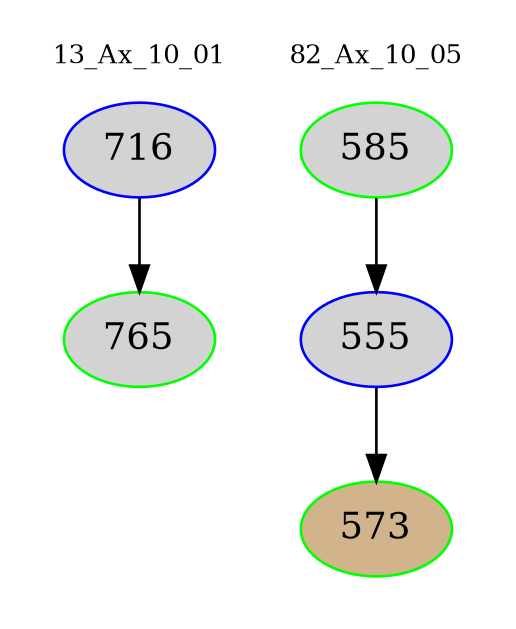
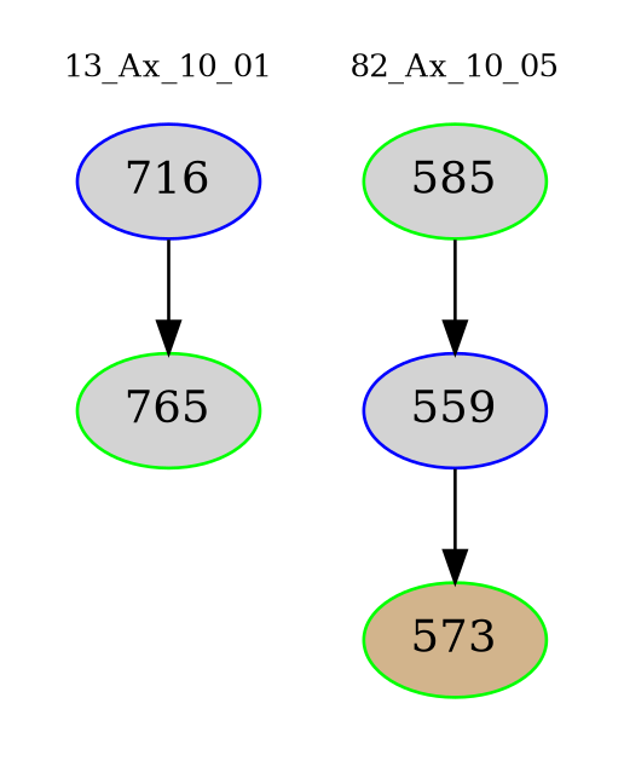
  digraph {
    node [color=green fillcolor=lightgrey style=filled]
    edge [color=black]
    n1 [color=blue label=716]
    n2 [label=765]
    n3 [label=585]
-   n4 [color=blue label=555]
+   n4 [color=blue label=559]
    n5 [fillcolor=tan label=573]
    subgraph cluster_1 {
      color=white
      fontsize=10
      label="13_Ax_10_01"
      n1
      n2
    }
    subgraph cluster_2 {
      color=white
      fontsize=10
      label="82_Ax_10_05"
      n3
      n4
      n5
    }
    n1 -> n2
    n3 -> n4
    n4 -> n5
  }
